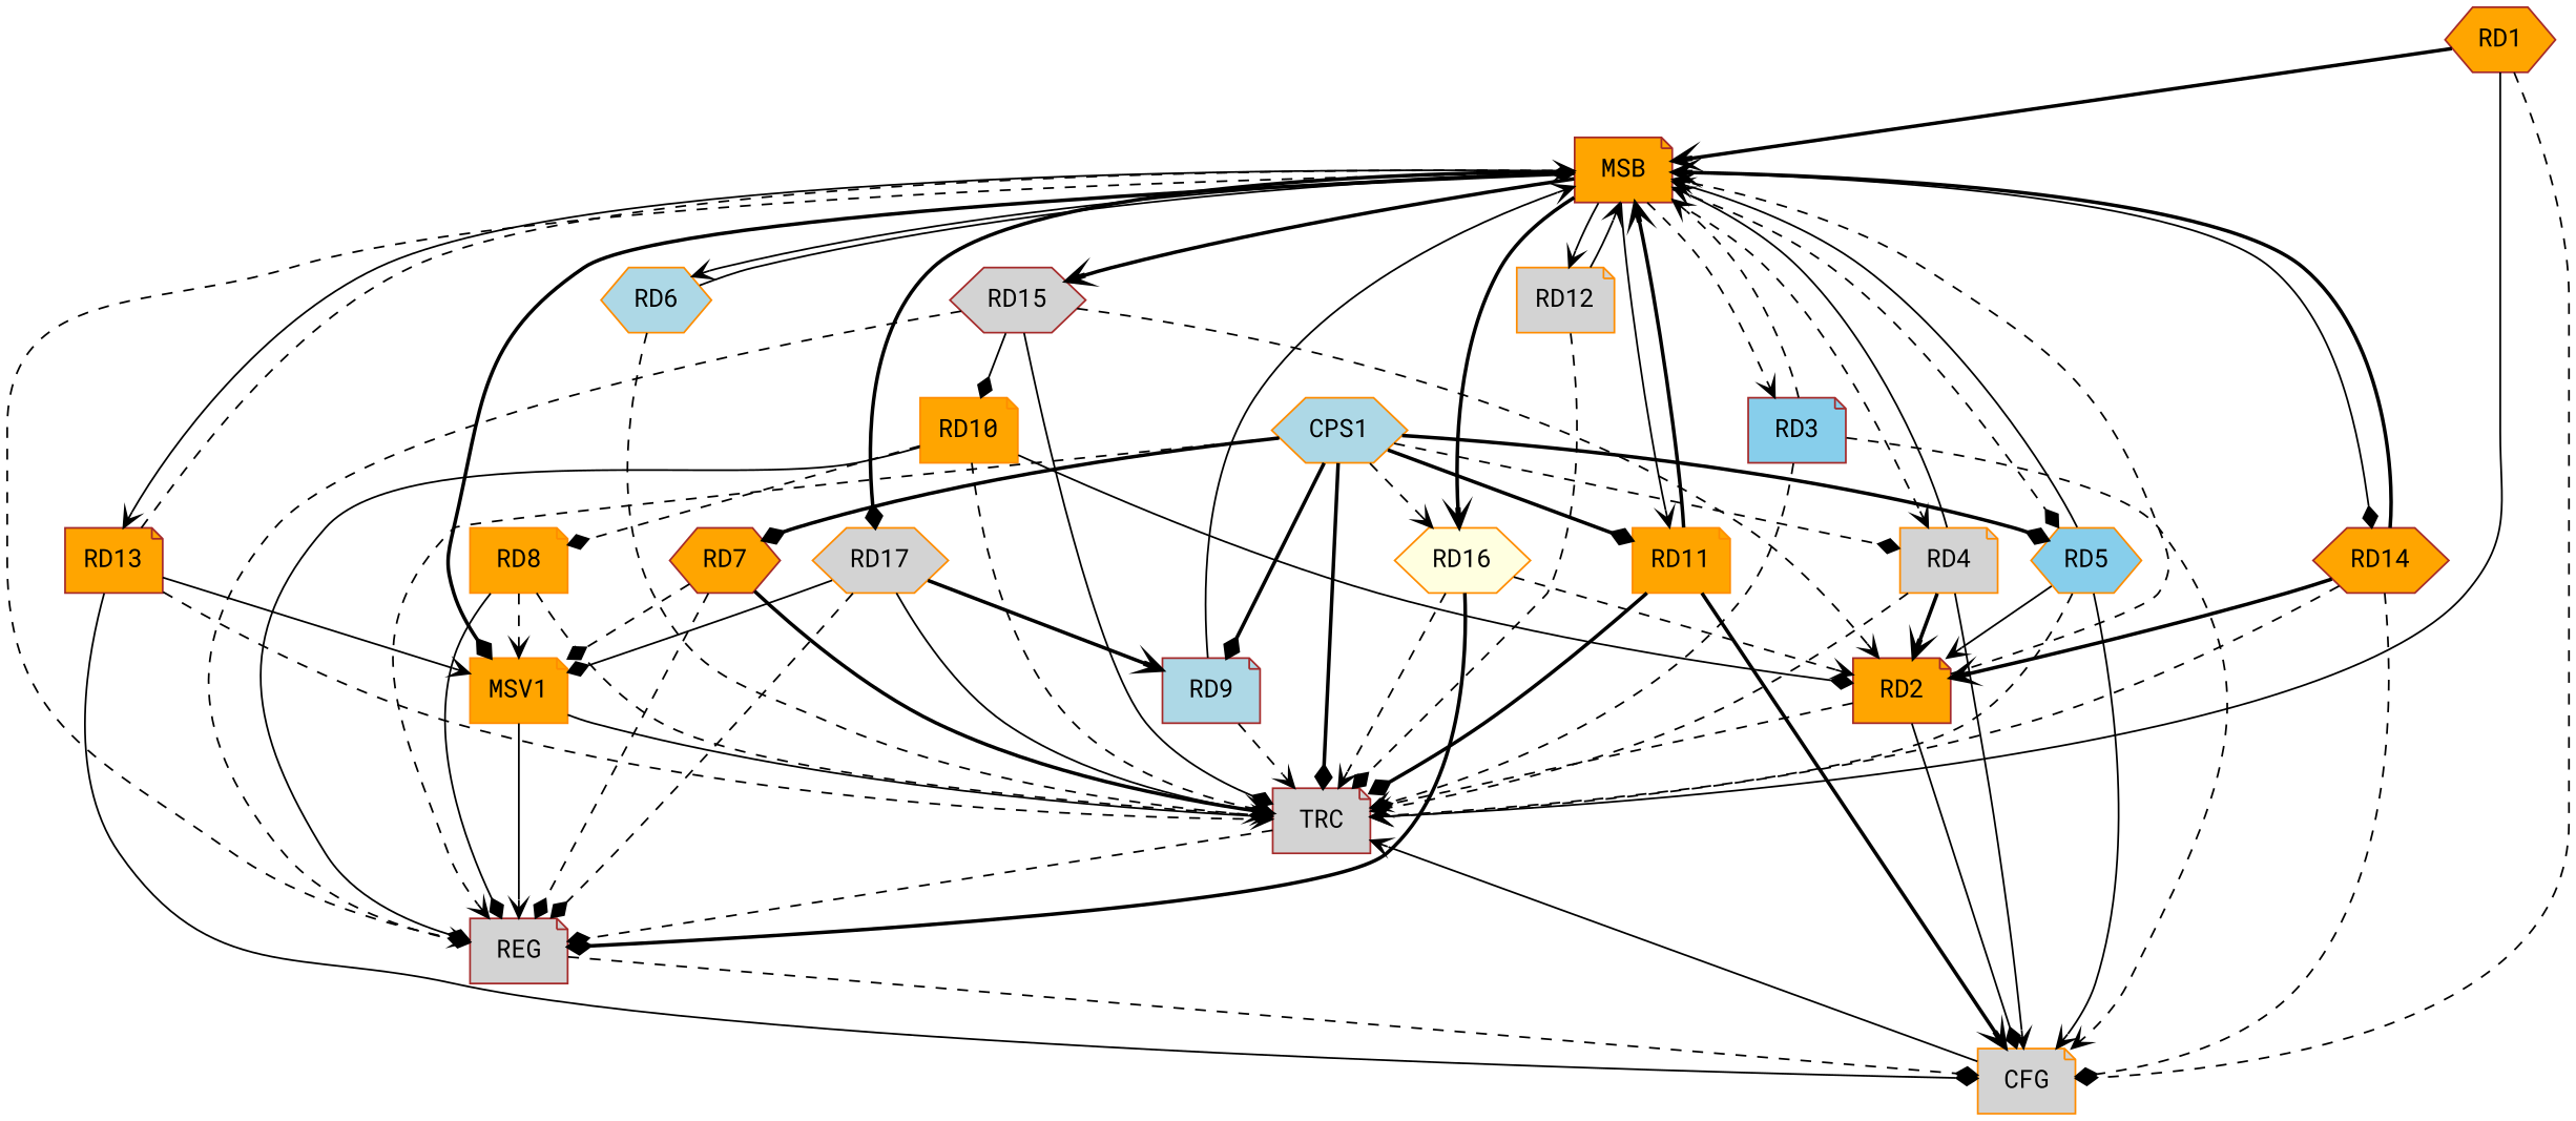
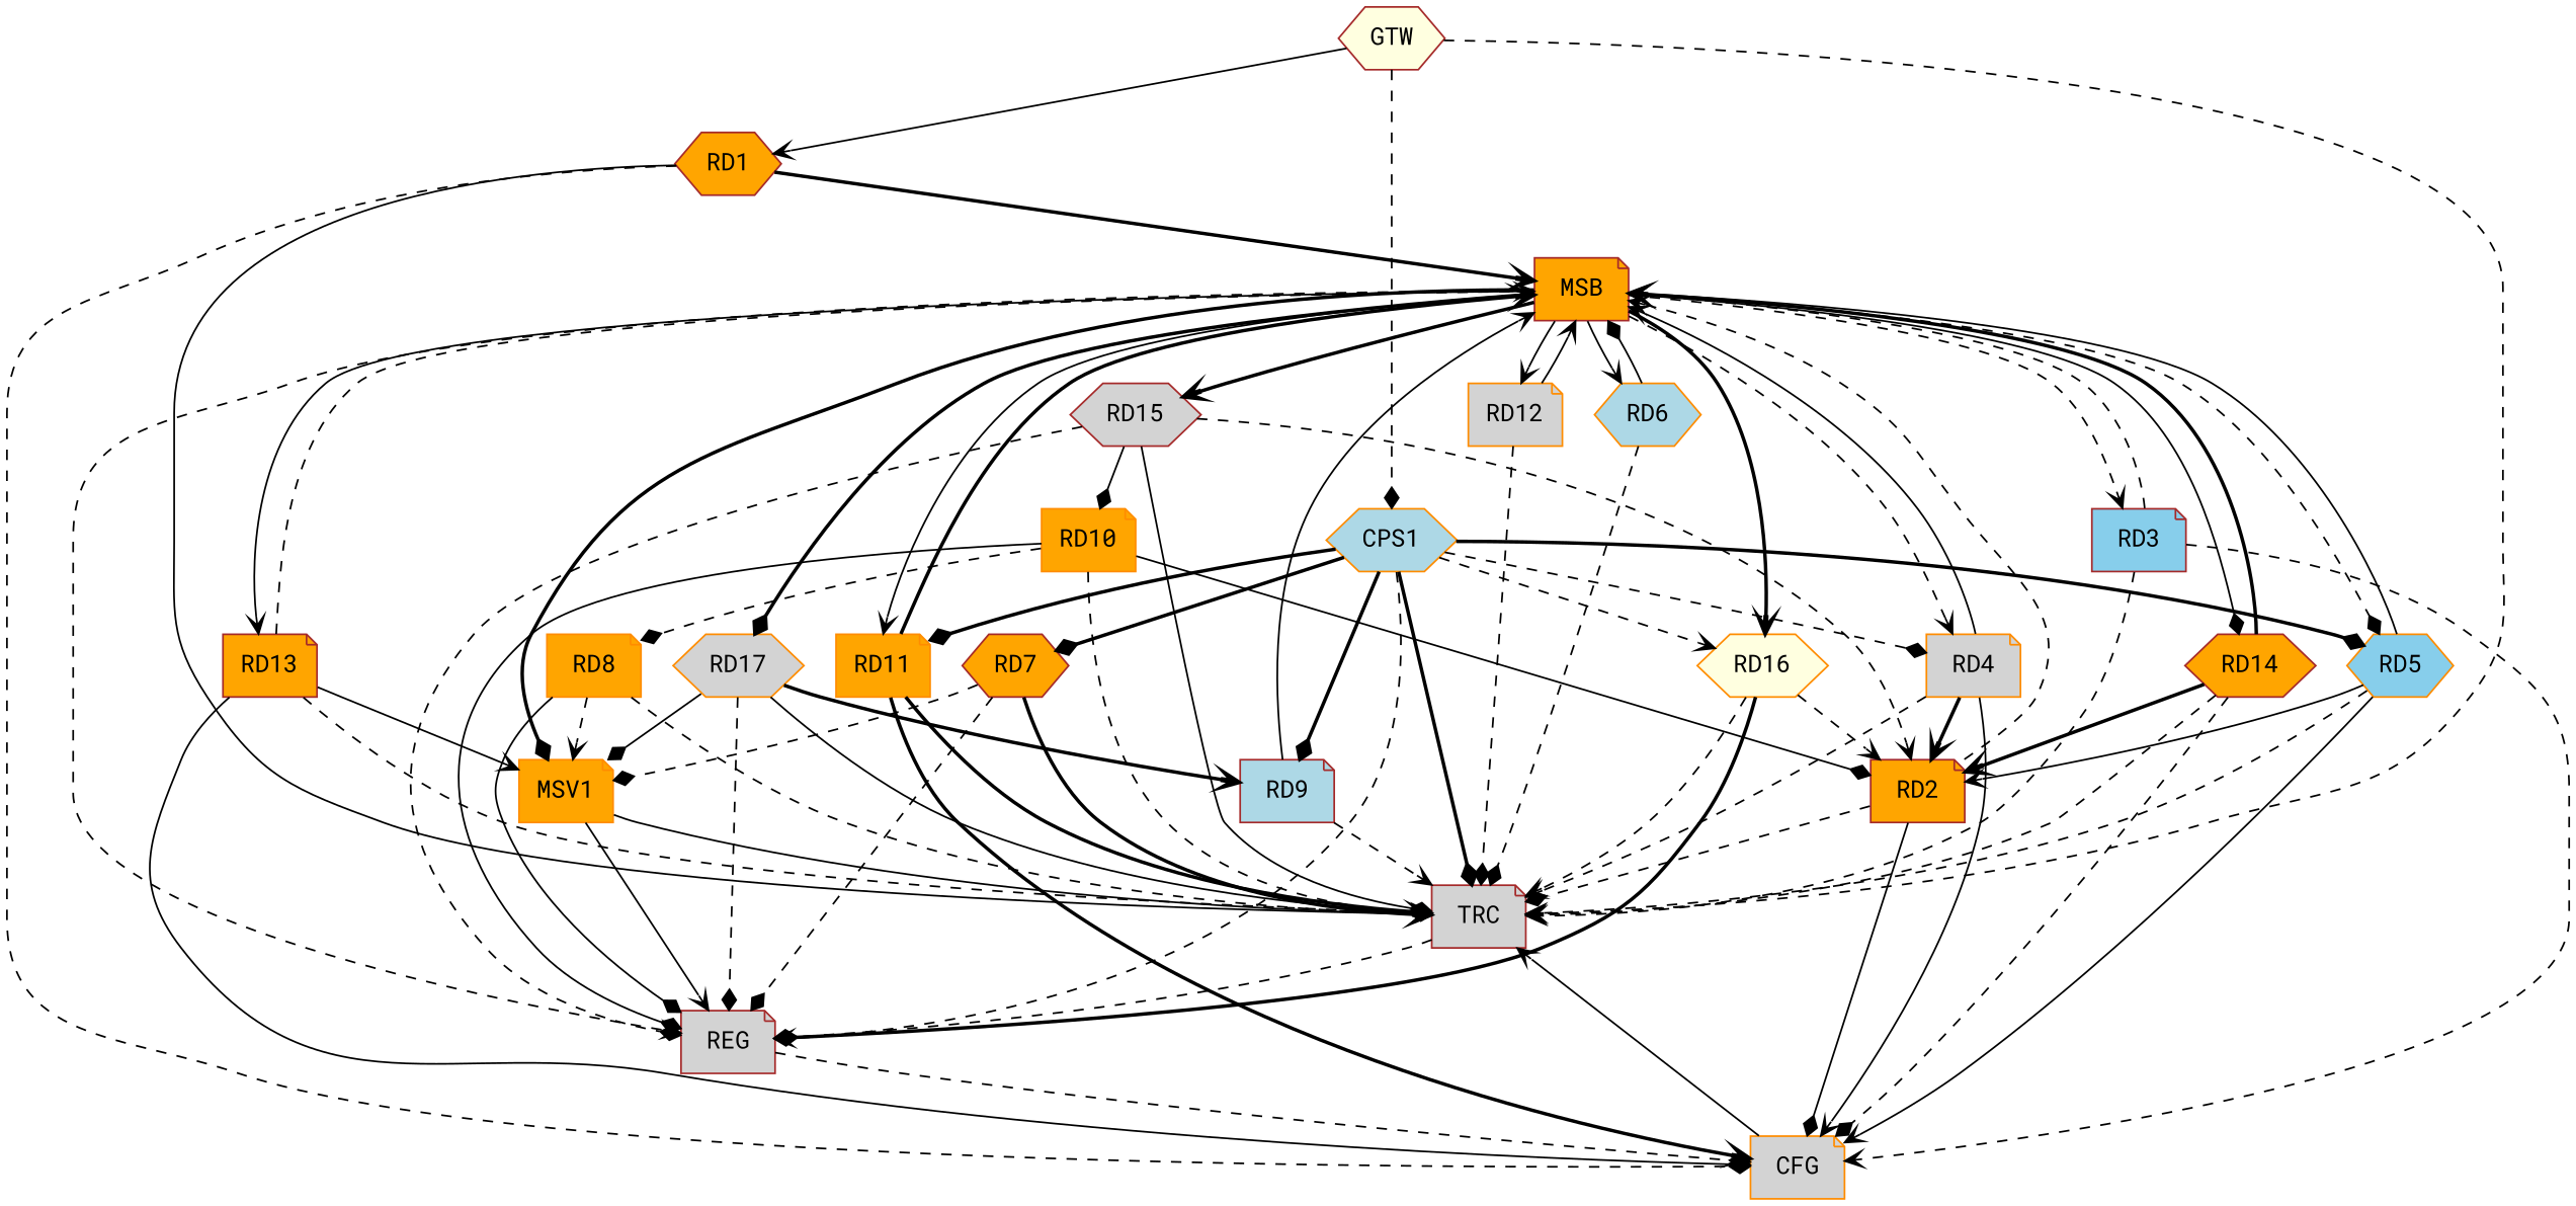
  strict digraph {
    fontname="Roboto Mono"
    node [color=brown fillcolor=orange fontname="Roboto Mono" shape=note style=filled]
    edge [arrowhead=vee fontname="Roboto Mono" style=dashed]
    n1 [label=RD1 shape=hexagon]
    n2 [label=MSB]
    n3 [color=darkorange fillcolor=lightgrey label=CFG]
    n4 [fillcolor=lightgrey label=TRC]
    n5 [fillcolor=skyblue label=RD3]
    n6 [color=darkorange fillcolor=lightgrey label=RD4]
    n7 [color=darkorange fillcolor=skyblue label=RD5 shape=hexagon]
    n8 [color=darkorange fillcolor=lightblue label=RD6 shape=hexagon]
    n9 [fillcolor=lightgrey label=REG]
    n10 [color=darkorange label=MSV1]
    n11 [color=darkorange label=RD11]
    n12 [color=darkorange fillcolor=lightgrey label=RD12]
    n13 [label=RD13]
    n14 [label=RD14 shape=hexagon]
    n15 [fillcolor=lightgrey label=RD15 shape=hexagon]
    n16 [color=darkorange fillcolor=lightyellow label=RD16 shape=hexagon]
    n17 [color=darkorange fillcolor=lightgrey label=RD17 shape=hexagon]
    n18 [label=RD2]
    n19 [label=RD7 shape=hexagon]
    n20 [color=darkorange label=RD8]
    n21 [fillcolor=lightblue label=RD9]
    n22 [color=darkorange label=RD10]
    n23 [color=darkorange fillcolor=lightblue label=CPS1 shape=hexagon]
+   n24 [fillcolor=lightyellow label=GTW shape=hexagon]
    n1 -> n2 [style=bold]
    n1 -> n3 [arrowhead=diamond]
    n1 -> n4 [style=solid]
    n2 -> n5
    n2 -> n6
    n2 -> n7 [arrowhead=diamond]
    n2 -> n8 [style=solid]
    n2 -> n9
    n2 -> n10 [arrowhead=diamond style=bold]
    n2 -> n11 [style=solid]
    n2 -> n12 [style=solid]
    n2 -> n13 [style=solid]
    n2 -> n14 [arrowhead=diamond style=solid]
    n2 -> n15 [style=bold]
    n2 -> n16 [style=bold]
    n2 -> n17 [arrowhead=diamond style=bold]
    n3 -> n4 [style=solid]
    n4 -> n9 [arrowhead=diamond]
    n5 -> n2
    n5 -> n3
    n5 -> n4
    n6 -> n2 [style=solid]
    n6 -> n3 [style=solid]
    n6 -> n4
    n6 -> n18 [style=bold]
    n7 -> n2 [style=solid]
    n7 -> n3 [style=solid]
    n7 -> n4
    n7 -> n18 [style=solid]
    n8 -> n2 [arrowhead=diamond style=solid]
    n8 -> n4 [arrowhead=diamond]
    n9 -> n3 [arrowhead=diamond]
    n10 -> n4 [arrowhead=diamond style=solid]
    n10 -> n9 [style=solid]
    n11 -> n2 [style=bold]
    n11 -> n3 [style=bold]
    n11 -> n4 [arrowhead=diamond style=bold]
    n12 -> n2 [style=solid]
    n12 -> n4 [arrowhead=diamond]
    n13 -> n2
    n13 -> n3 [arrowhead=diamond style=solid]
    n13 -> n4
    n13 -> n10 [style=solid]
    n14 -> n2 [style=bold]
    n14 -> n3 [arrowhead=diamond]
    n14 -> n4
    n14 -> n18 [style=bold]
    n15 -> n4 [arrowhead=diamond style=solid]
    n15 -> n9 [arrowhead=diamond]
    n15 -> n18
    n15 -> n22 [arrowhead=diamond style=solid]
    n16 -> n4
    n16 -> n9 [arrowhead=diamond style=bold]
    n16 -> n18
    n17 -> n4 [arrowhead=diamond style=solid]
    n17 -> n9 [arrowhead=diamond]
    n17 -> n10 [arrowhead=diamond style=solid]
    n17 -> n21 [style=bold]
    n18 -> n2
    n18 -> n3 [arrowhead=diamond style=solid]
    n18 -> n4 [arrowhead=diamond]
    n19 -> n4 [style=bold]
    n19 -> n9 [arrowhead=diamond]
    n19 -> n10 [arrowhead=diamond]
    n20 -> n4
    n20 -> n9 [arrowhead=diamond style=solid]
    n20 -> n10
    n21 -> n2 [style=solid]
    n21 -> n4
    n22 -> n4 [arrowhead=diamond]
    n22 -> n9 [arrowhead=diamond style=solid]
    n22 -> n18 [arrowhead=diamond style=solid]
    n22 -> n20 [arrowhead=diamond]
    n23 -> n4 [arrowhead=diamond style=bold]
    n23 -> n6 [arrowhead=diamond]
    n23 -> n7 [arrowhead=diamond style=bold]
    n23 -> n9
    n23 -> n11 [arrowhead=diamond style=bold]
    n23 -> n16
    n23 -> n19 [arrowhead=diamond style=bold]
    n23 -> n21 [arrowhead=diamond style=bold]
+   n24 -> n1 [style=solid]
+   n24 -> n4
+   n24 -> n23 [arrowhead=diamond]
  }
